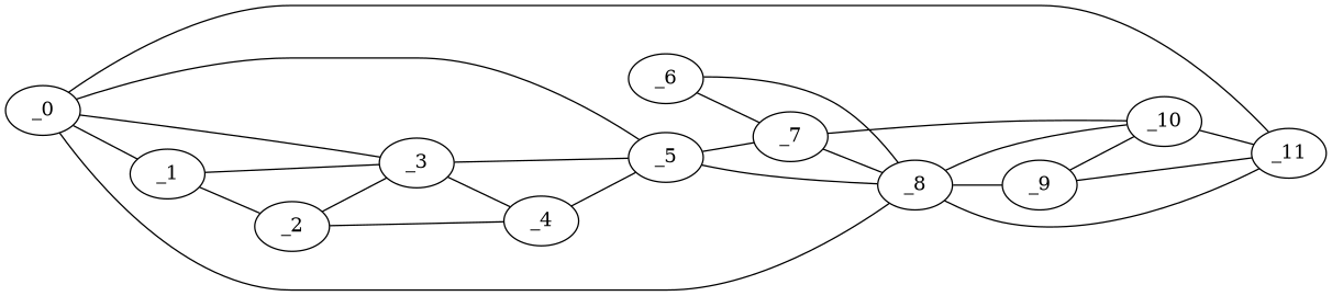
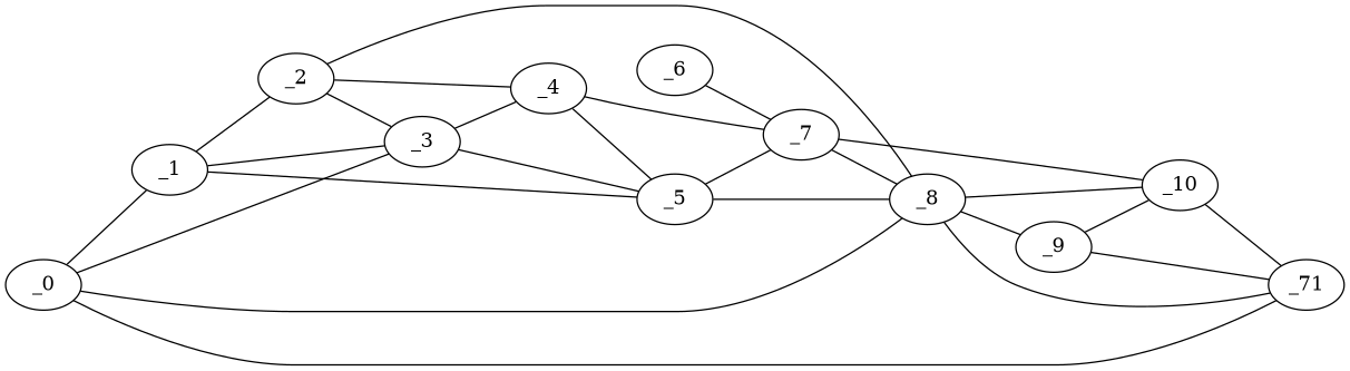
  graph {
    rankdir=LR
    node [x=126]
    edge [valence=2]
    _0 [x=3 y=81]
    _1 [x=5 y=73]
    _3 [x=59 y=51]
    _5 [x=73 y=53]
    _8 [x=101 y=65]
-   _11 [y=94]
+   _11 [y=94 label=_71]
    _2 [x=38 y=32]
    _4 [x=63 y=22]
    _7 [x=91 y=36]
    _10 [y=78]
    _9 [x=124 y=89]
    _6 [x=90 y=46]
    _0 -- _1 [valence=1]
    _0 -- _3 [valence=1]
-   _0 -- _5
+   _1 -- _5
    _0 -- _8
    _0 -- _11 [valence=1]
    _1 -- _3
    _1 -- _2 [valence=1]
    _3 -- _5
    _3 -- _4
    _5 -- _8
    _5 -- _7
    _8 -- _11
    _8 -- _10 [valence=1]
    _8 -- _9
    _2 -- _3
    _2 -- _4 [valence=1]
    _4 -- _5
+   _4 -- _7 [valence=1]
    _7 -- _8
    _7 -- _10 [valence=1]
    _10 -- _11 [valence=1]
    _9 -- _11 [valence=1]
    _9 -- _10
-   _6 -- _8
+   _2 -- _8
    _6 -- _7 [valence=1]
  }
